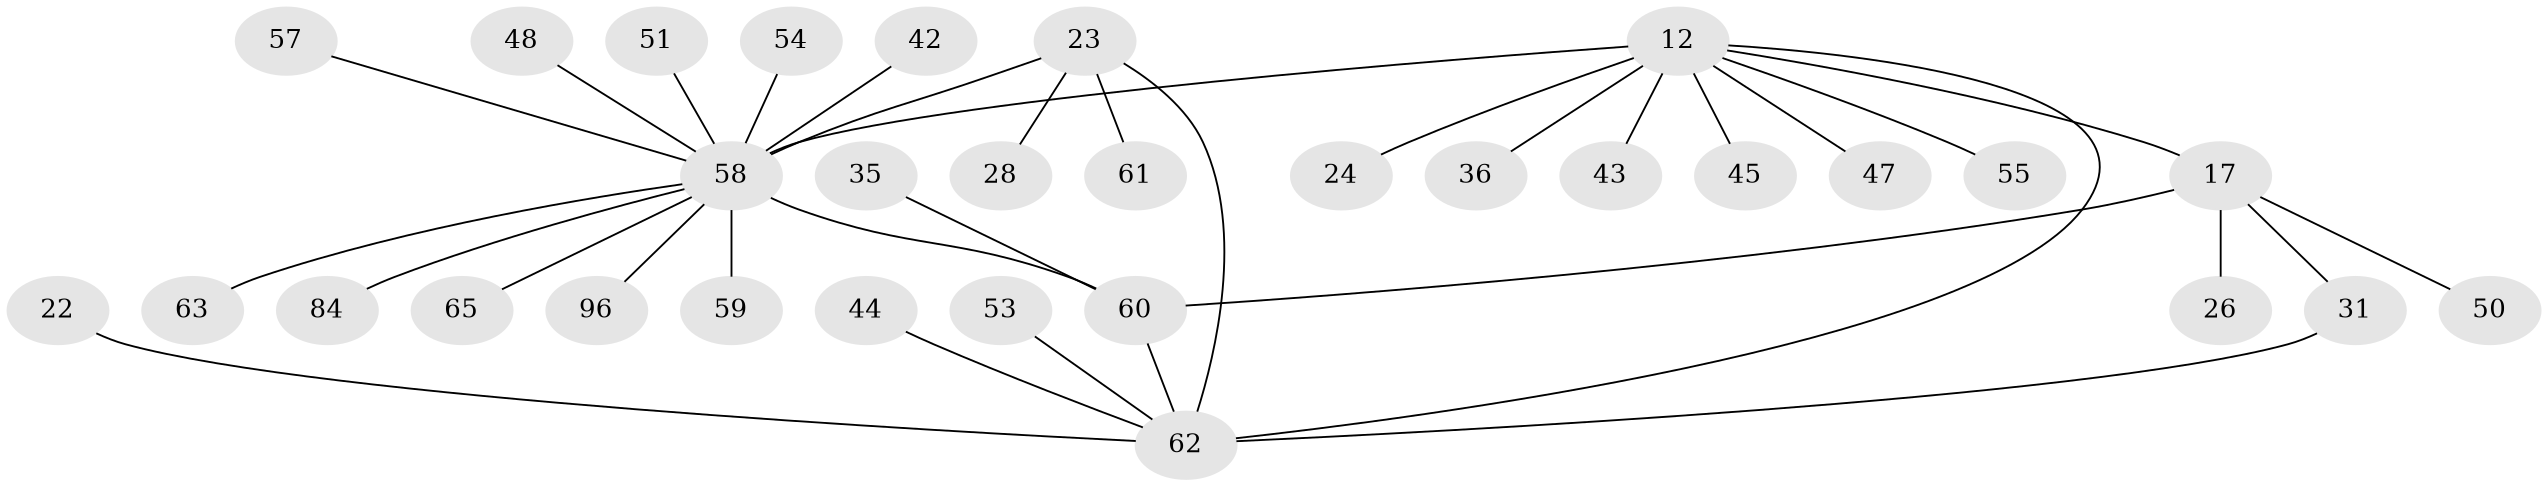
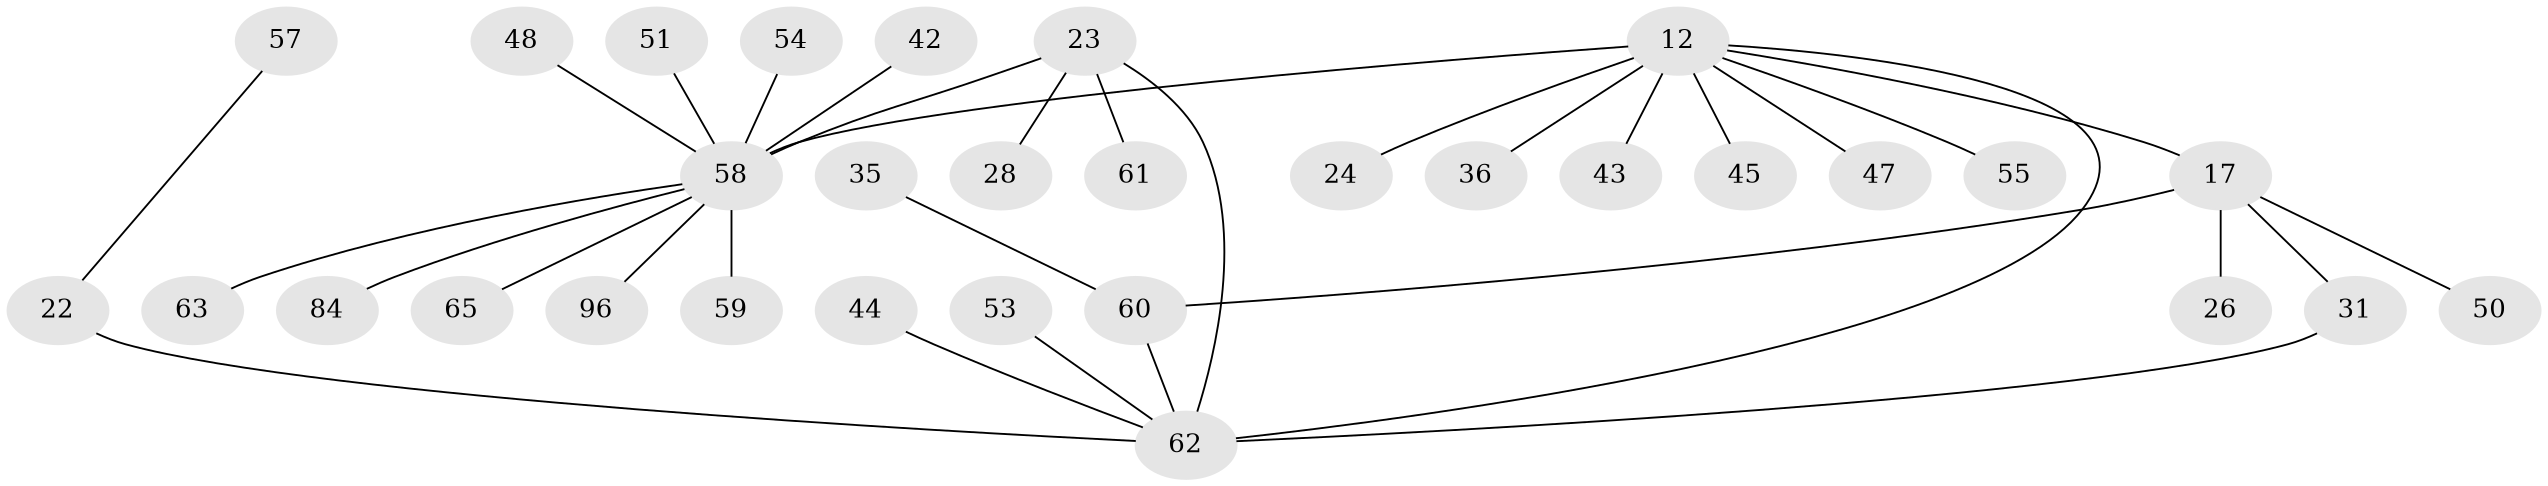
  graph {
    node [color=gray90 style=filled]
    12 [super="+10+9"]
    17 [super="+11"]
    24
    36
    43
    45 [super="+16"]
    47
    55 [super="+49"]
    58 [super="+21+8+15+14+29+30+32+34+40"]
    62 [super="+38+46+1"]
    26
    31
    50
    60 [super="+5"]
    59 [super="+52"]
    63 [super="+25"]
    n17 [label=84]
    65
    n19 [label=96]
    22 [super="+20"]
    23 [super="+3"]
    28
    61
    35
    42 [super="+37"]
    44 [super="+18"]
    48
    51
    53
    54
    57
    12 -- 17 [weight=2]
    12 -- 24
    12 -- 36
    12 -- 43
    12 -- 45
    12 -- 47
    12 -- 55
    12 -- 58 [weight=4]
    12 -- 62 [weight=2]
    17 -- 26
    17 -- 31
    17 -- 50
    17 -- 60 [weight=2]
-   58 -- 60 [weight=2]
    58 -- 59
    58 -- 63
    58 -- n17
    58 -- 65
    58 -- n19
    31 -- 62
    60 -- 62 [weight=2]
    22 -- 62
    23 -- 58 [weight=2]
    23 -- 62 [weight=2]
    23 -- 28
    23 -- 61
    35 -- 60
    42 -- 58
    44 -- 62
    48 -- 58
    51 -- 58
    53 -- 62
    54 -- 58
-   57 -- 58
+   57 -- 22
  }
